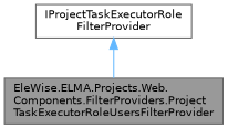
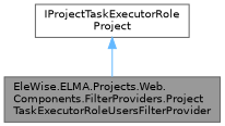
  digraph {
    node [color=gray40 fontname=Helvetica fontsize=10 shape=box style=filled]
    n1 [fillcolor=grey60 fontcolor=black height=0.2 label="EleWise.ELMA.Projects.Web.\lComponents.FilterProviders.Project\lTaskExecutorRoleUsersFilterProvider" width=0.4]
-   n2 [fillcolor=white height=0.2 label="IProjectTaskExecutorRole\lFilterProvider" width=0.4]
+   n2 [fillcolor=white height=0.2 label="IProjectTaskExecutorRole\lProject" width=0.4]
    n2 -> n1 [color=steelblue1 dir=back fontname=Helvetica fontsize=10 labelfontname=Helvetica labelfontsize=10 style=solid]
  }
